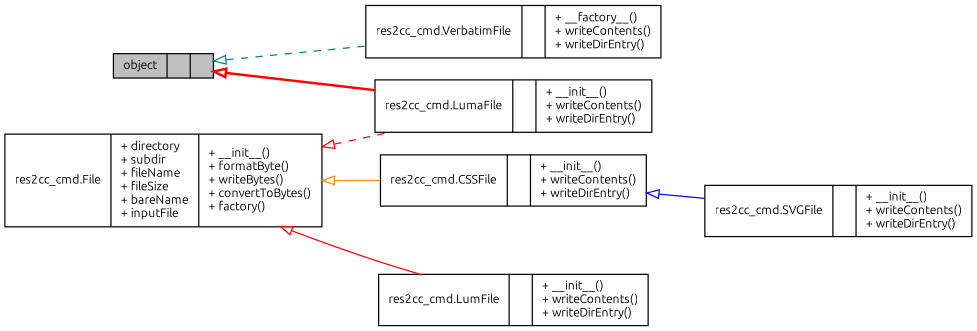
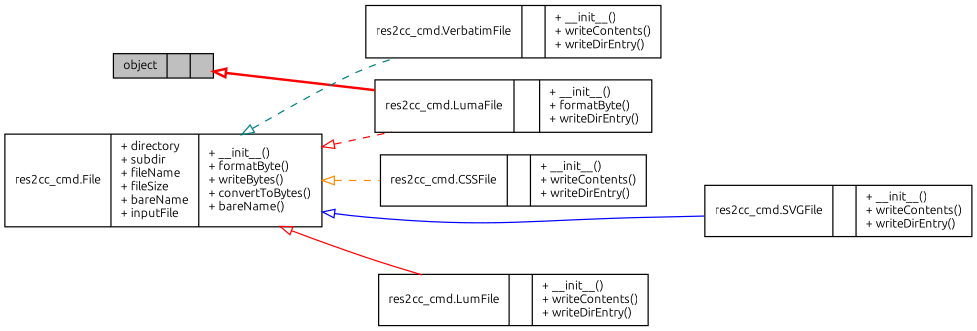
  digraph {
    fontname=Ubuntu
    rankdir=LR
    node [color=black fillcolor=white fontname=Ubuntu fontsize=10 shape=record style=filled]
    edge [arrowtail=onormal color=red dir=back fontname=Ubuntu fontsize=10 labelfontname=Helvetica labelfontsize=10 style=dashed]
    n1 [fillcolor=grey75 fontcolor=black height=0.2 label="{object\n||}" width=0.4]
-   n2 [height=0.2 label="{res2cc_cmd.LumaFile\n||+ __init__()\l+ writeContents()\l+ writeDirEntry()\l}" width=0.4]
-   n3 [height=0.2 label="{res2cc_cmd.File\n|+ directory\l+ subdir\l+ fileName\l+ fileSize\l+ bareName\l+ inputFile\l|+ __init__()\l+ formatByte()\l+ writeBytes()\l+ convertToBytes()\l+ factory()\l}" width=0.4]
+   n2 [height=0.2 label="{res2cc_cmd.LumaFile\n||+ __init__()\l+ formatByte()\l+ writeDirEntry()\l}" width=0.4]
+   n3 [height=0.2 label="{res2cc_cmd.File\n|+ directory\l+ subdir\l+ fileName\l+ fileSize\l+ bareName\l+ inputFile\l|+ __init__()\l+ formatByte()\l+ writeBytes()\l+ convertToBytes()\l+ bareName()\l}" width=0.4]
    n4 [height=0.2 label="{res2cc_cmd.CSSFile\n||+ __init__()\l+ writeContents()\l+ writeDirEntry()\l}" width=0.4]
    n5 [height=0.2 label="{res2cc_cmd.LumFile\n||+ __init__()\l+ writeContents()\l+ writeDirEntry()\l}" width=0.4]
    n6 [height=0.2 label="{res2cc_cmd.SVGFile\n||+ __init__()\l+ writeContents()\l+ writeDirEntry()\l}" width=0.4]
-   n7 [height=0.2 label="{res2cc_cmd.VerbatimFile\n||+ __factory__()\l+ writeContents()\l+ writeDirEntry()\l}" width=0.4]
+   n7 [height=0.2 label="{res2cc_cmd.VerbatimFile\n||+ __init__()\l+ writeContents()\l+ writeDirEntry()\l}" width=0.4]
    n1 -> n2 [style=bold]
    n3 -> n2
-   n3 -> n4 [color=darkorange style=solid]
+   n3 -> n4 [color=darkorange]
    n3 -> n5 [style=solid]
-   n4 -> n6 [color=blue style=solid]
-   n1 -> n7 [color=teal]
+   n3 -> n6 [color=blue style=solid]
+   n3 -> n7 [color=teal]
  }
